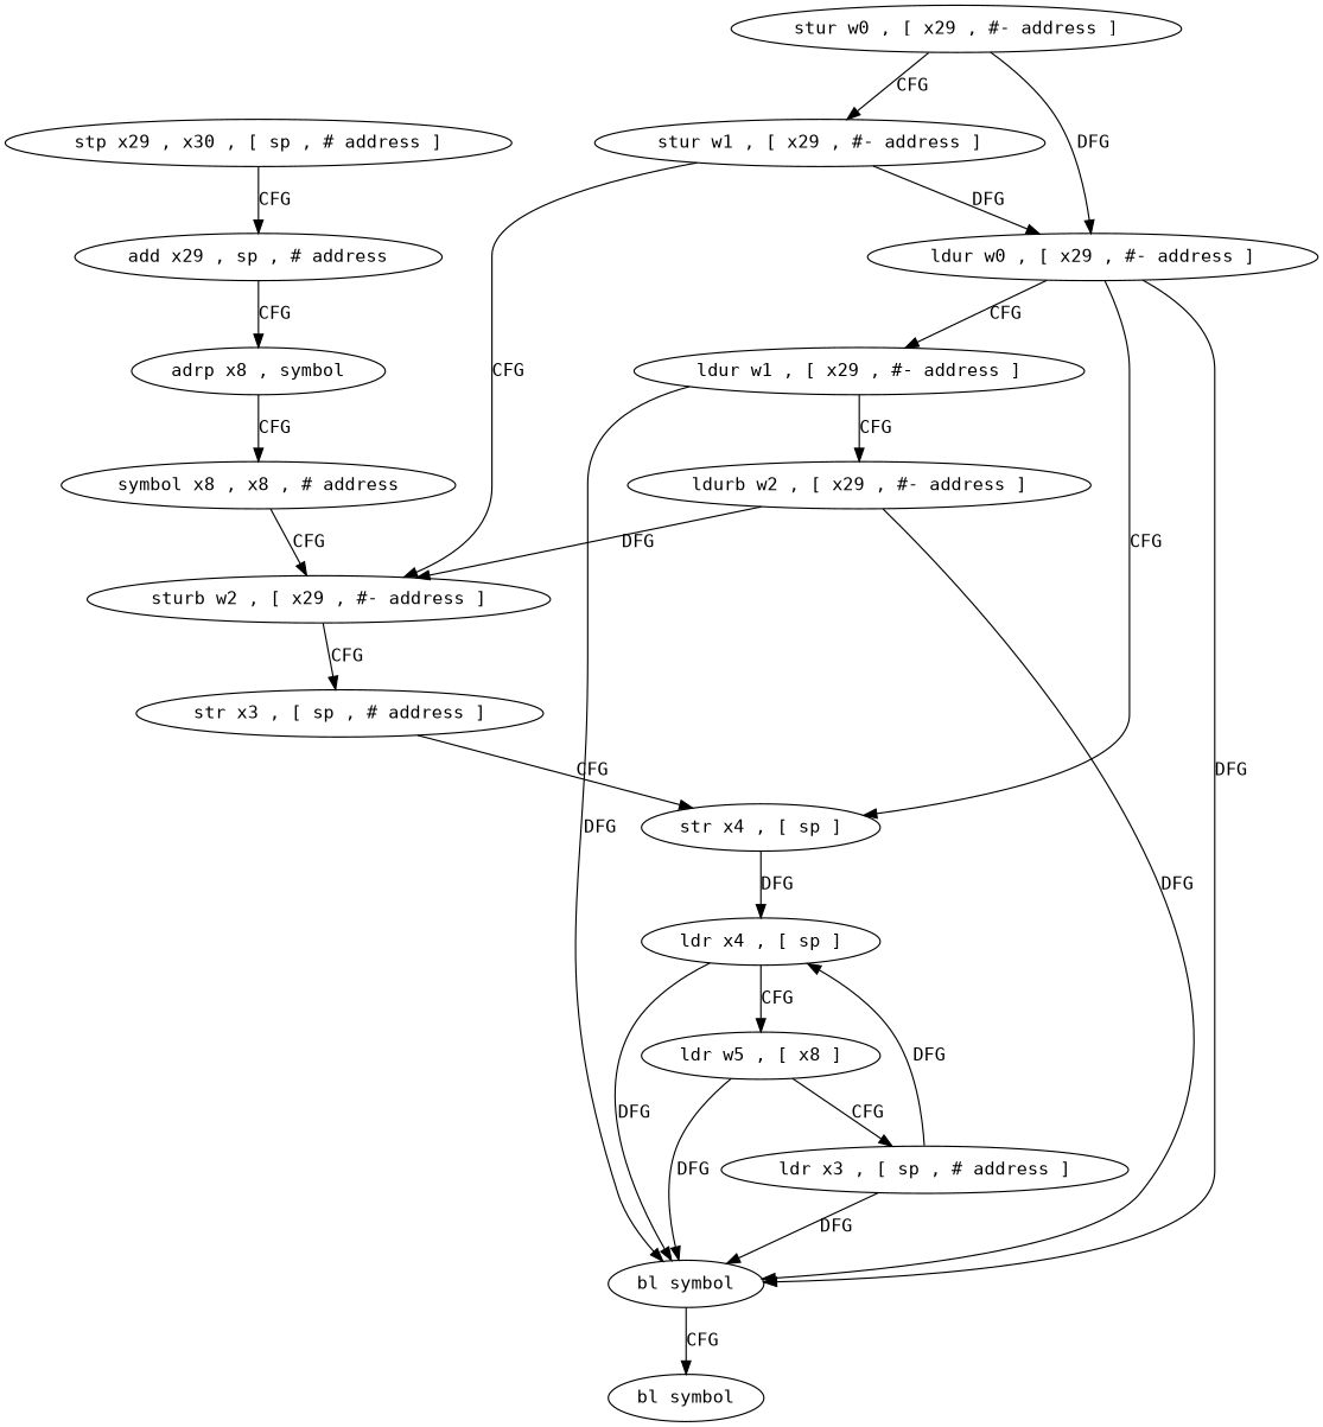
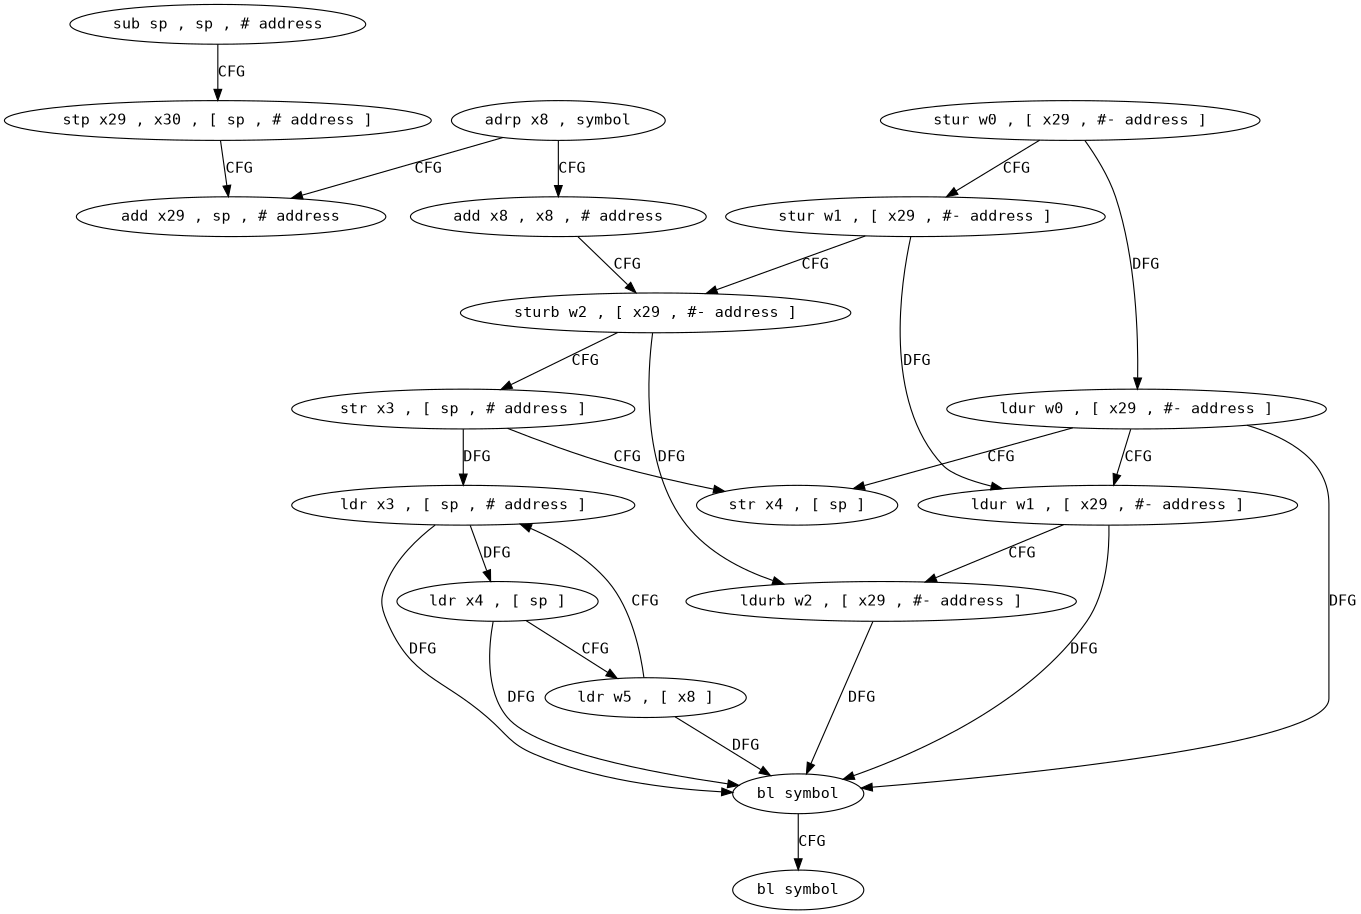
  digraph {
    fontname="DejaVu Sans Mono"
    node [fontname="DejaVu Sans Mono"]
    edge [fontname="DejaVu Sans Mono"]
+   n1 [label="sub sp , sp , # address"]
    n2 [label="stp x29 , x30 , [ sp , # address ]"]
    n3 [label="add x29 , sp , # address"]
    n4 [label="adrp x8 , symbol"]
-   n5 [label="symbol x8 , x8 , # address"]
+   n5 [label="add x8 , x8 , # address"]
    n6 [label="sturb w2 , [ x29 , #- address ]"]
    n7 [label="stur w0 , [ x29 , #- address ]"]
    n8 [label="stur w1 , [ x29 , #- address ]"]
    n9 [label="ldur w0 , [ x29 , #- address ]"]
    n10 [label="ldur w1 , [ x29 , #- address ]"]
    n11 [label="str x4 , [ sp ]"]
    n12 [label="bl symbol"]
    n13 [label="str x3 , [ sp , # address ]"]
    n14 [label="ldurb w2 , [ x29 , #- address ]"]
    n15 [label="ldr x3 , [ sp , # address ]"]
    n16 [label="ldr x4 , [ sp ]"]
    n17 [label="ldr w5 , [ x8 ]"]
    n18 [label="bl symbol"]
+   n1 -> n2 [label=CFG]
    n2 -> n3 [label=CFG]
-   n3 -> n4 [label=CFG]
+   n4 -> n3 [label=CFG]
    n4 -> n5 [label=CFG]
    n5 -> n6 [label=CFG]
    n6 -> n13 [label=CFG]
-   n14 -> n6 [label=DFG]
+   n6 -> n14 [label=DFG]
    n7 -> n8 [label=CFG]
    n7 -> n9 [label=DFG]
    n8 -> n6 [label=CFG]
-   n8 -> n9 [label=DFG]
+   n8 -> n10 [label=DFG]
    n9 -> n10 [label=CFG]
    n9 -> n11 [label=CFG]
    n9 -> n12 [label=DFG]
    n10 -> n12 [label=DFG]
    n10 -> n14 [label=CFG]
-   n11 -> n16 [label=DFG]
    n12 -> n18 [label=CFG]
    n13 -> n11 [label=CFG]
+   n13 -> n15 [label=DFG]
    n14 -> n12 [label=DFG]
    n15 -> n12 [label=DFG]
    n15 -> n16 [label=DFG]
    n16 -> n12 [label=DFG]
    n16 -> n17 [label=CFG]
    n17 -> n12 [label=DFG]
    n17 -> n15 [label=CFG]
  }
